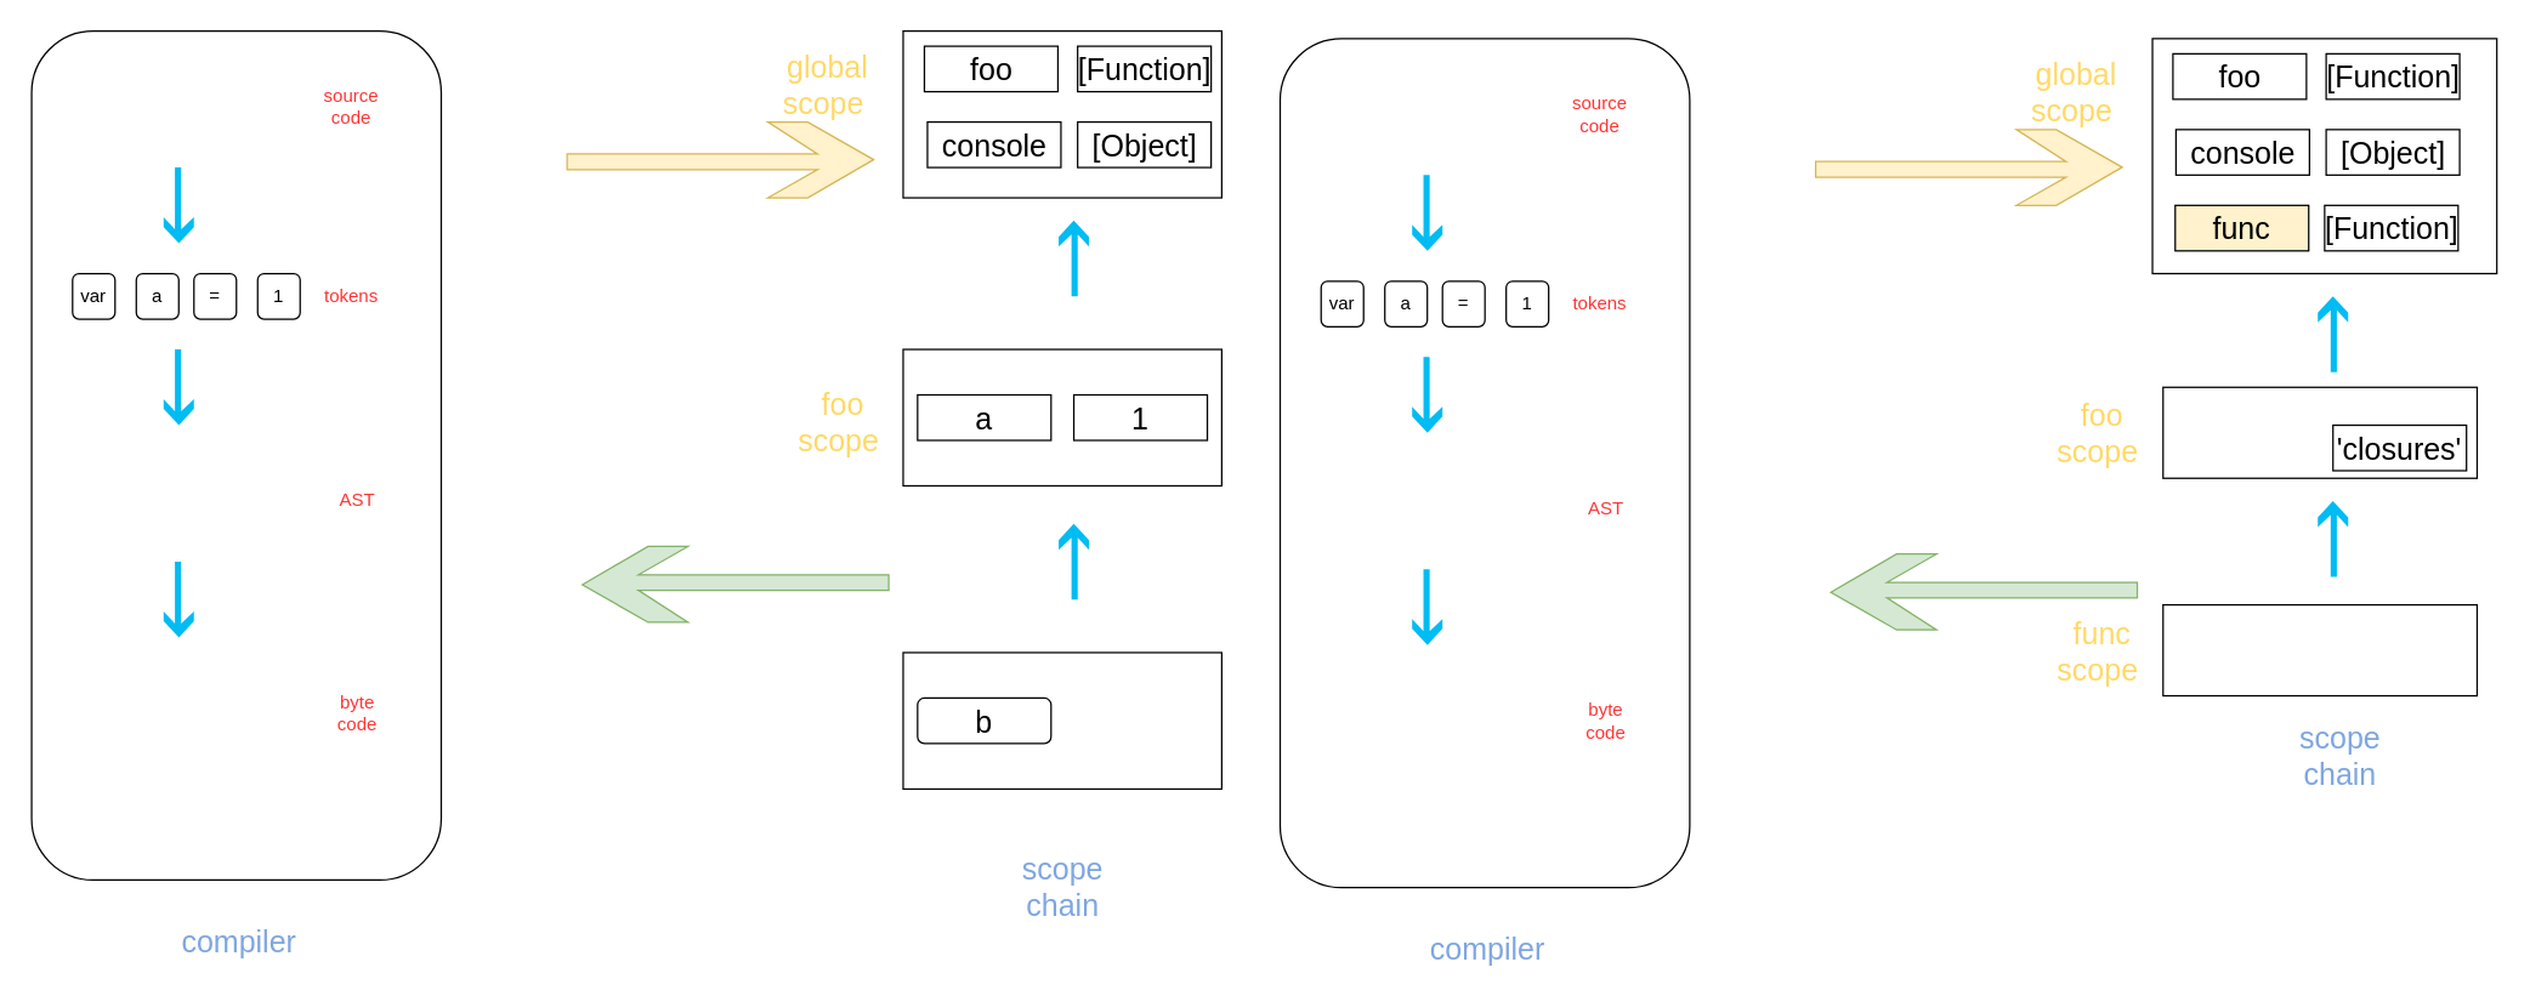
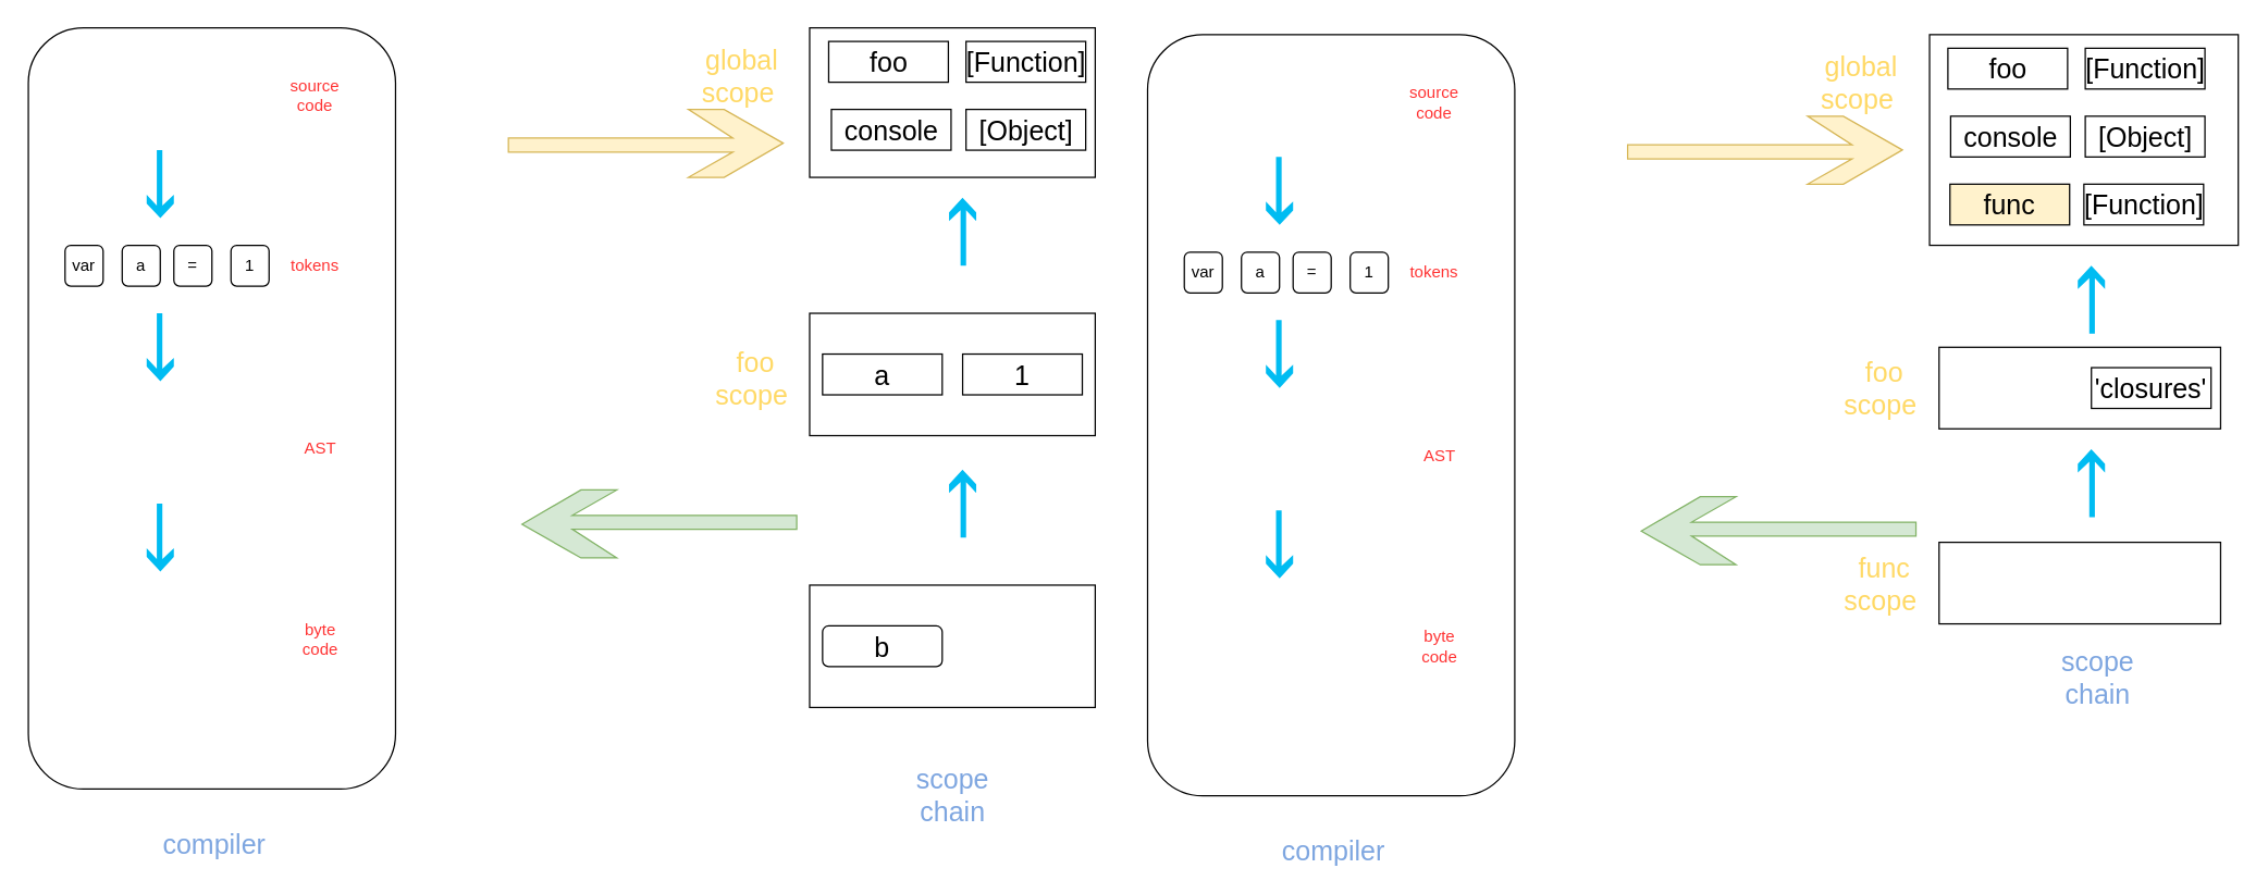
  <mxCell id="0" />
  <mxCell id="1" parent="0" />
  <mxCell id="2" value="" style="rounded=0;whiteSpace=wrap;html=1;labelBackgroundColor=none;fontSize=20;fontColor=#000000;" vertex="1" parent="1"><mxGeometry x="594.5" y="230" width="210" height="90" as="geometry" /></mxCell>
  <mxCell id="3" value="" style="rounded=1;whiteSpace=wrap;html=1;labelBackgroundColor=none;fontColor=#7EA6E0;" vertex="1" parent="1"><mxGeometry x="20" y="20" width="270" height="560" as="geometry" /></mxCell>
  <mxCell id="4" value="" style="shape=image;html=1;verticalAlign=top;verticalLabelPosition=bottom;labelBackgroundColor=#FFD966;imageAspect=0;aspect=fixed;image=https://cdn1.iconfinder.com/data/icons/logos-and-brands-3/512/187_Js_logo_logos-128.png;fontColor=#FFD966;" vertex="1" parent="1"><mxGeometry x="77" y="30" width="80" height="80" as="geometry" /></mxCell>
  <mxCell id="5" value="" style="pointerEvents=1;shadow=0;dashed=0;html=1;strokeColor=none;labelPosition=center;verticalLabelPosition=bottom;verticalAlign=top;align=center;shape=mxgraph.mscae.deprecated.poster_arrow;fillColor=#00BCF2;labelBackgroundColor=#FFD966;fontColor=#FFD966;" vertex="1" parent="1"><mxGeometry x="107" y="110" width="20" height="50" as="geometry" /></mxCell>
  <mxCell id="6" value="" style="pointerEvents=1;shadow=0;dashed=0;html=1;strokeColor=none;labelPosition=center;verticalLabelPosition=bottom;verticalAlign=top;align=center;shape=mxgraph.mscae.deprecated.poster_arrow;fillColor=#00BCF2;labelBackgroundColor=#FFD966;fontColor=#FFD966;" vertex="1" parent="1"><mxGeometry x="107" y="230" width="20" height="50" as="geometry" /></mxCell>
  <mxCell id="7" value="" style="shape=image;html=1;verticalAlign=top;verticalLabelPosition=bottom;labelBackgroundColor=#ffffff;imageAspect=0;aspect=fixed;image=https://cdn0.iconfinder.com/data/icons/typicons-2/24/tree-128.png;fontColor=#FFD966;" vertex="1" parent="1"><mxGeometry x="77" y="290" width="80" height="80" as="geometry" /></mxCell>
  <mxCell id="8" value="" style="shape=image;html=1;verticalAlign=top;verticalLabelPosition=bottom;labelBackgroundColor=#ffffff;imageAspect=0;aspect=fixed;image=https://cdn1.iconfinder.com/data/icons/nuvola2/128x128/mimetypes/binary.png;fontColor=#FFD966;" vertex="1" parent="1"><mxGeometry x="67" y="420" width="100" height="100" as="geometry" /></mxCell>
  <mxCell id="9" value="source code" style="text;html=1;strokeColor=none;fillColor=none;align=center;verticalAlign=middle;whiteSpace=wrap;rounded=0;labelBackgroundColor=none;fontColor=#FF3333;" vertex="1" parent="1"><mxGeometry x="211" y="60" width="40" height="20" as="geometry" /></mxCell>
  <mxCell id="10" value="AST" style="text;html=1;strokeColor=none;fillColor=none;align=center;verticalAlign=middle;whiteSpace=wrap;rounded=0;labelBackgroundColor=none;fontColor=#FF3333;" vertex="1" parent="1"><mxGeometry x="215" y="320" width="40" height="20" as="geometry" /></mxCell>
  <mxCell id="11" value="byte code" style="text;html=1;strokeColor=none;fillColor=none;align=center;verticalAlign=middle;whiteSpace=wrap;rounded=0;labelBackgroundColor=none;fontColor=#FF3333;" vertex="1" parent="1"><mxGeometry x="215" y="460" width="40" height="20" as="geometry" /></mxCell>
  <mxCell id="12" value="var" style="rounded=1;whiteSpace=wrap;html=1;labelBackgroundColor=none;fontColor=#000000;" vertex="1" parent="1"><mxGeometry x="47" y="180" width="28" height="30" as="geometry" /></mxCell>
  <mxCell id="13" value="a" style="rounded=1;whiteSpace=wrap;html=1;labelBackgroundColor=none;fontColor=#000000;" vertex="1" parent="1"><mxGeometry x="89" y="180" width="28" height="30" as="geometry" /></mxCell>
  <mxCell id="14" value="=" style="rounded=1;whiteSpace=wrap;html=1;labelBackgroundColor=none;fontColor=#000000;" vertex="1" parent="1"><mxGeometry x="127" y="180" width="28" height="30" as="geometry" /></mxCell>
  <mxCell id="15" value="1" style="rounded=1;whiteSpace=wrap;html=1;labelBackgroundColor=none;fontColor=#000000;" vertex="1" parent="1"><mxGeometry x="169" y="180" width="28" height="30" as="geometry" /></mxCell>
  <mxCell id="16" value="tokens" style="text;html=1;strokeColor=none;fillColor=none;align=center;verticalAlign=middle;whiteSpace=wrap;rounded=0;labelBackgroundColor=none;fontColor=#FF3333;" vertex="1" parent="1"><mxGeometry x="211" y="185" width="40" height="20" as="geometry" /></mxCell>
  <mxCell id="17" value="compiler" style="text;html=1;strokeColor=none;fillColor=none;align=center;verticalAlign=middle;whiteSpace=wrap;rounded=0;labelBackgroundColor=none;fontColor=#7EA6E0;fontSize=20;" vertex="1" parent="1"><mxGeometry x="137" y="610" width="40" height="20" as="geometry" /></mxCell>
  <mxCell id="18" value="" style="rounded=0;whiteSpace=wrap;html=1;labelBackgroundColor=none;fontSize=20;fontColor=#000000;" vertex="1" parent="1"><mxGeometry x="594.5" y="20" width="210" height="110" as="geometry" /></mxCell>
  <mxCell id="19" value="scope chain" style="text;html=1;strokeColor=none;fillColor=none;align=center;verticalAlign=middle;whiteSpace=wrap;rounded=0;labelBackgroundColor=none;fontSize=20;fontColor=#7EA6E0;" vertex="1" parent="1"><mxGeometry x="679.5" y="574" width="40" height="20" as="geometry" /></mxCell>
  <mxCell id="20" value="" style="pointerEvents=1;shadow=0;dashed=0;html=1;strokeColor=#d6b656;labelPosition=center;verticalLabelPosition=bottom;verticalAlign=top;align=center;shape=mxgraph.mscae.deprecated.poster_arrow;fillColor=#fff2cc;labelBackgroundColor=#FFD966;direction=north;" vertex="1" parent="1"><mxGeometry x="373" y="80" width="202" height="50" as="geometry" /></mxCell>
  <mxCell id="21" value="" style="pointerEvents=1;shadow=0;dashed=0;html=1;strokeColor=#82b366;labelPosition=center;verticalLabelPosition=bottom;verticalAlign=top;align=center;shape=mxgraph.mscae.deprecated.poster_arrow;fillColor=#d5e8d4;labelBackgroundColor=#FFD966;direction=south;" vertex="1" parent="1"><mxGeometry x="383" y="360" width="202" height="50" as="geometry" /></mxCell>
  <mxCell id="22" value="[Function]" style="rounded=0;whiteSpace=wrap;html=1;labelBackgroundColor=none;fontSize=20;fontColor=#000000;" vertex="1" parent="1"><mxGeometry x="709.5" y="30" width="88" height="30" as="geometry" /></mxCell>
  <mxCell id="23" value="foo" style="rounded=0;whiteSpace=wrap;html=1;labelBackgroundColor=none;fontSize=20;fontColor=#000000;" vertex="1" parent="1"><mxGeometry x="608.5" y="30" width="88" height="30" as="geometry" /></mxCell>
  <mxCell id="24" value="console" style="rounded=0;whiteSpace=wrap;html=1;labelBackgroundColor=none;fontSize=20;fontColor=#000000;" vertex="1" parent="1"><mxGeometry x="610.5" y="80" width="88" height="30" as="geometry" /></mxCell>
  <mxCell id="25" value="[Object]" style="rounded=0;whiteSpace=wrap;html=1;labelBackgroundColor=none;fontSize=20;fontColor=#000000;" vertex="1" parent="1"><mxGeometry x="709.5" y="80" width="88" height="30" as="geometry" /></mxCell>
  <mxCell id="26" value="1" style="rounded=0;whiteSpace=wrap;html=1;labelBackgroundColor=none;fontSize=20;fontColor=#000000;" vertex="1" parent="1"><mxGeometry x="707" y="260" width="88" height="30" as="geometry" /></mxCell>
  <mxCell id="27" value="a" style="rounded=0;whiteSpace=wrap;html=1;labelBackgroundColor=none;fontSize=20;fontColor=#000000;" vertex="1" parent="1"><mxGeometry x="604" y="260" width="88" height="30" as="geometry" /></mxCell>
  <mxCell id="28" value="" style="pointerEvents=1;shadow=0;dashed=0;html=1;strokeColor=none;labelPosition=center;verticalLabelPosition=bottom;verticalAlign=top;align=center;shape=mxgraph.mscae.deprecated.poster_arrow;fillColor=#00BCF2;labelBackgroundColor=#FFD966;fontColor=#FFD966;direction=west;" vertex="1" parent="1"><mxGeometry x="697" y="145" width="20" height="50" as="geometry" /></mxCell>
  <mxCell id="29" value="global scope&amp;nbsp;" style="text;html=1;align=center;verticalAlign=middle;whiteSpace=wrap;rounded=0;labelBackgroundColor=none;fontSize=20;fontColor=#FFD966;" vertex="1" parent="1"><mxGeometry x="525" y="45" width="40" height="20" as="geometry" /></mxCell>
  <mxCell id="30" value="foo scope&amp;nbsp;" style="text;html=1;align=center;verticalAlign=middle;whiteSpace=wrap;rounded=0;labelBackgroundColor=none;fontSize=20;fontColor=#FFD966;" vertex="1" parent="1"><mxGeometry x="535" y="267.5" width="40" height="20" as="geometry" /></mxCell>
  <mxCell id="31" value="" style="rounded=0;whiteSpace=wrap;html=1;labelBackgroundColor=none;fontSize=20;fontColor=#000000;" vertex="1" parent="1"><mxGeometry x="594.5" y="430" width="210" height="90" as="geometry" /></mxCell>
  <mxCell id="32" value="b" style="whiteSpace=wrap;html=1;labelBackgroundColor=none;fontSize=20;fontColor=#000000;rounded=1;" vertex="1" parent="1"><mxGeometry x="604" y="460" width="88" height="30" as="geometry" /></mxCell>
  <mxCell id="33" value="" style="pointerEvents=1;shadow=0;dashed=0;html=1;strokeColor=none;labelPosition=center;verticalLabelPosition=bottom;verticalAlign=top;align=center;shape=mxgraph.mscae.deprecated.poster_arrow;fillColor=#00BCF2;labelBackgroundColor=#FFD966;fontColor=#FFD966;direction=west;" vertex="1" parent="1"><mxGeometry x="697" y="345" width="20" height="50" as="geometry" /></mxCell>
  <mxCell id="34" value="" style="pointerEvents=1;shadow=0;dashed=0;html=1;strokeColor=none;labelPosition=center;verticalLabelPosition=bottom;verticalAlign=top;align=center;shape=mxgraph.mscae.deprecated.poster_arrow;fillColor=#00BCF2;labelBackgroundColor=#FFD966;fontColor=#FFD966;" vertex="1" parent="1"><mxGeometry x="107" y="370" width="20" height="50" as="geometry" /></mxCell>
  <mxCell id="35" value="" style="rounded=0;whiteSpace=wrap;html=1;labelBackgroundColor=none;fontSize=20;fontColor=#000000;" vertex="1" parent="1"><mxGeometry x="1425" y="255" width="207" height="60" as="geometry" /></mxCell>
  <mxCell id="36" value="" style="rounded=1;whiteSpace=wrap;html=1;labelBackgroundColor=none;fontColor=#7EA6E0;" vertex="1" parent="1"><mxGeometry x="843" y="25" width="270" height="560" as="geometry" /></mxCell>
  <mxCell id="37" value="" style="shape=image;html=1;verticalAlign=top;verticalLabelPosition=bottom;labelBackgroundColor=#FFD966;imageAspect=0;aspect=fixed;image=https://cdn1.iconfinder.com/data/icons/logos-and-brands-3/512/187_Js_logo_logos-128.png;fontColor=#FFD966;" vertex="1" parent="1"><mxGeometry x="900" y="35" width="80" height="80" as="geometry" /></mxCell>
  <mxCell id="38" value="" style="pointerEvents=1;shadow=0;dashed=0;html=1;strokeColor=none;labelPosition=center;verticalLabelPosition=bottom;verticalAlign=top;align=center;shape=mxgraph.mscae.deprecated.poster_arrow;fillColor=#00BCF2;labelBackgroundColor=#FFD966;fontColor=#FFD966;" vertex="1" parent="1"><mxGeometry x="930" y="115" width="20" height="50" as="geometry" /></mxCell>
  <mxCell id="39" value="" style="pointerEvents=1;shadow=0;dashed=0;html=1;strokeColor=none;labelPosition=center;verticalLabelPosition=bottom;verticalAlign=top;align=center;shape=mxgraph.mscae.deprecated.poster_arrow;fillColor=#00BCF2;labelBackgroundColor=#FFD966;fontColor=#FFD966;" vertex="1" parent="1"><mxGeometry x="930" y="235" width="20" height="50" as="geometry" /></mxCell>
  <mxCell id="40" value="" style="shape=image;html=1;verticalAlign=top;verticalLabelPosition=bottom;labelBackgroundColor=#ffffff;imageAspect=0;aspect=fixed;image=https://cdn0.iconfinder.com/data/icons/typicons-2/24/tree-128.png;fontColor=#FFD966;" vertex="1" parent="1"><mxGeometry x="900" y="295" width="80" height="80" as="geometry" /></mxCell>
  <mxCell id="41" value="" style="shape=image;html=1;verticalAlign=top;verticalLabelPosition=bottom;labelBackgroundColor=#ffffff;imageAspect=0;aspect=fixed;image=https://cdn1.iconfinder.com/data/icons/nuvola2/128x128/mimetypes/binary.png;fontColor=#FFD966;" vertex="1" parent="1"><mxGeometry x="890" y="425" width="100" height="100" as="geometry" /></mxCell>
  <mxCell id="42" value="source code" style="text;html=1;strokeColor=none;fillColor=none;align=center;verticalAlign=middle;whiteSpace=wrap;rounded=0;labelBackgroundColor=none;fontColor=#FF3333;" vertex="1" parent="1"><mxGeometry x="1034" y="65" width="40" height="20" as="geometry" /></mxCell>
  <mxCell id="43" value="AST" style="text;html=1;strokeColor=none;fillColor=none;align=center;verticalAlign=middle;whiteSpace=wrap;rounded=0;labelBackgroundColor=none;fontColor=#FF3333;" vertex="1" parent="1"><mxGeometry x="1038" y="325" width="40" height="20" as="geometry" /></mxCell>
  <mxCell id="44" value="byte code" style="text;html=1;strokeColor=none;fillColor=none;align=center;verticalAlign=middle;whiteSpace=wrap;rounded=0;labelBackgroundColor=none;fontColor=#FF3333;" vertex="1" parent="1"><mxGeometry x="1038" y="465" width="40" height="20" as="geometry" /></mxCell>
  <mxCell id="45" value="var" style="rounded=1;whiteSpace=wrap;html=1;labelBackgroundColor=none;fontColor=#000000;" vertex="1" parent="1"><mxGeometry x="870" y="185" width="28" height="30" as="geometry" /></mxCell>
  <mxCell id="46" value="a" style="rounded=1;whiteSpace=wrap;html=1;labelBackgroundColor=none;fontColor=#000000;" vertex="1" parent="1"><mxGeometry x="912" y="185" width="28" height="30" as="geometry" /></mxCell>
  <mxCell id="47" value="=" style="rounded=1;whiteSpace=wrap;html=1;labelBackgroundColor=none;fontColor=#000000;" vertex="1" parent="1"><mxGeometry x="950" y="185" width="28" height="30" as="geometry" /></mxCell>
  <mxCell id="48" value="1" style="rounded=1;whiteSpace=wrap;html=1;labelBackgroundColor=none;fontColor=#000000;" vertex="1" parent="1"><mxGeometry x="992" y="185" width="28" height="30" as="geometry" /></mxCell>
  <mxCell id="49" value="tokens" style="text;html=1;strokeColor=none;fillColor=none;align=center;verticalAlign=middle;whiteSpace=wrap;rounded=0;labelBackgroundColor=none;fontColor=#FF3333;" vertex="1" parent="1"><mxGeometry x="1034" y="190" width="40" height="20" as="geometry" /></mxCell>
  <mxCell id="50" value="compiler" style="text;html=1;strokeColor=none;fillColor=none;align=center;verticalAlign=middle;whiteSpace=wrap;rounded=0;labelBackgroundColor=none;fontColor=#7EA6E0;fontSize=20;" vertex="1" parent="1"><mxGeometry x="960" y="615" width="40" height="20" as="geometry" /></mxCell>
  <mxCell id="51" value="" style="rounded=0;whiteSpace=wrap;html=1;labelBackgroundColor=none;fontSize=20;fontColor=#000000;" vertex="1" parent="1"><mxGeometry x="1418" y="25" width="227" height="155" as="geometry" /></mxCell>
  <mxCell id="52" value="scope chain" style="text;html=1;strokeColor=none;fillColor=none;align=center;verticalAlign=middle;whiteSpace=wrap;rounded=0;labelBackgroundColor=none;fontSize=20;fontColor=#7EA6E0;" vertex="1" parent="1"><mxGeometry x="1522" y="487.5" width="40" height="20" as="geometry" /></mxCell>
  <mxCell id="53" value="" style="pointerEvents=1;shadow=0;dashed=0;html=1;strokeColor=#d6b656;labelPosition=center;verticalLabelPosition=bottom;verticalAlign=top;align=center;shape=mxgraph.mscae.deprecated.poster_arrow;fillColor=#fff2cc;labelBackgroundColor=#FFD966;direction=north;" vertex="1" parent="1"><mxGeometry x="1196" y="85" width="202" height="50" as="geometry" /></mxCell>
  <mxCell id="54" value="" style="pointerEvents=1;shadow=0;dashed=0;html=1;strokeColor=#82b366;labelPosition=center;verticalLabelPosition=bottom;verticalAlign=top;align=center;shape=mxgraph.mscae.deprecated.poster_arrow;fillColor=#d5e8d4;labelBackgroundColor=#FFD966;direction=south;" vertex="1" parent="1"><mxGeometry x="1206" y="365" width="202" height="50" as="geometry" /></mxCell>
  <mxCell id="55" value="[Function]" style="rounded=0;whiteSpace=wrap;html=1;labelBackgroundColor=none;fontSize=20;fontColor=#000000;" vertex="1" parent="1"><mxGeometry x="1532.5" y="35" width="88" height="30" as="geometry" /></mxCell>
  <mxCell id="56" value="foo" style="rounded=0;whiteSpace=wrap;html=1;labelBackgroundColor=none;fontSize=20;fontColor=#000000;" vertex="1" parent="1"><mxGeometry x="1431.5" y="35" width="88" height="30" as="geometry" /></mxCell>
  <mxCell id="57" value="console" style="rounded=0;whiteSpace=wrap;html=1;labelBackgroundColor=none;fontSize=20;fontColor=#000000;" vertex="1" parent="1"><mxGeometry x="1433.5" y="85" width="88" height="30" as="geometry" /></mxCell>
  <mxCell id="58" value="[Object]" style="rounded=0;whiteSpace=wrap;html=1;labelBackgroundColor=none;fontSize=20;fontColor=#000000;" vertex="1" parent="1"><mxGeometry x="1532.5" y="85" width="88" height="30" as="geometry" /></mxCell>
  <mxCell id="59" value="" style="pointerEvents=1;shadow=0;dashed=0;html=1;strokeColor=none;labelPosition=center;verticalLabelPosition=bottom;verticalAlign=top;align=center;shape=mxgraph.mscae.deprecated.poster_arrow;fillColor=#00BCF2;labelBackgroundColor=#FFD966;fontColor=#FFD966;direction=west;" vertex="1" parent="1"><mxGeometry x="1527" y="195" width="20" height="50" as="geometry" /></mxCell>
  <mxCell id="60" value="global scope&amp;nbsp;" style="text;html=1;align=center;verticalAlign=middle;whiteSpace=wrap;rounded=0;labelBackgroundColor=none;fontSize=20;fontColor=#FFD966;" vertex="1" parent="1"><mxGeometry x="1348" y="50" width="40" height="20" as="geometry" /></mxCell>
  <mxCell id="61" value="foo scope&amp;nbsp;" style="text;html=1;align=center;verticalAlign=middle;whiteSpace=wrap;rounded=0;labelBackgroundColor=none;fontSize=20;fontColor=#FFD966;" vertex="1" parent="1"><mxGeometry x="1365" y="263.5" width="40" height="43" as="geometry" /></mxCell>
  <mxCell id="62" value="" style="pointerEvents=1;shadow=0;dashed=0;html=1;strokeColor=none;labelPosition=center;verticalLabelPosition=bottom;verticalAlign=top;align=center;shape=mxgraph.mscae.deprecated.poster_arrow;fillColor=#00BCF2;labelBackgroundColor=#FFD966;fontColor=#FFD966;" vertex="1" parent="1"><mxGeometry x="930" y="375" width="20" height="50" as="geometry" /></mxCell>
- <mxCell id="63" value="'closures'" style="rounded=0;whiteSpace=wrap;html=1;labelBackgroundColor=none;fontSize=20;fontColor=#000000;" vertex="1" parent="1"><mxGeometry x="1537" y="280" width="88" height="30" as="geometry" /></mxCell>
+ <mxCell id="63" value="'closures'" style="rounded=0;whiteSpace=wrap;html=1;labelBackgroundColor=none;fontSize=20;fontColor=#000000;" vertex="1" parent="1"><mxGeometry x="1537" y="270" width="88" height="30" as="geometry" /></mxCell>
  <mxCell id="64" value="func" style="rounded=0;whiteSpace=wrap;html=1;labelBackgroundColor=none;fontSize=20;fontColor=#000000;fillColor=#fff2cc;" vertex="1" parent="1"><mxGeometry x="1433" y="135" width="88" height="30" as="geometry" /></mxCell>
  <mxCell id="65" value="[Function]" style="rounded=0;whiteSpace=wrap;html=1;labelBackgroundColor=none;fontSize=20;fontColor=#000000;" vertex="1" parent="1"><mxGeometry x="1531.5" y="135" width="88" height="30" as="geometry" /></mxCell>
  <mxCell id="66" value="" style="rounded=0;whiteSpace=wrap;html=1;labelBackgroundColor=none;fontSize=20;fontColor=#000000;" vertex="1" parent="1"><mxGeometry x="1425" y="398.5" width="207" height="60" as="geometry" /></mxCell>
  <mxCell id="67" value="" style="pointerEvents=1;shadow=0;dashed=0;html=1;strokeColor=none;labelPosition=center;verticalLabelPosition=bottom;verticalAlign=top;align=center;shape=mxgraph.mscae.deprecated.poster_arrow;fillColor=#00BCF2;labelBackgroundColor=#FFD966;fontColor=#FFD966;direction=west;" vertex="1" parent="1"><mxGeometry x="1527" y="330" width="20" height="50" as="geometry" /></mxCell>
  <mxCell id="68" value="func scope&amp;nbsp;" style="text;html=1;align=center;verticalAlign=middle;whiteSpace=wrap;rounded=0;labelBackgroundColor=none;fontSize=20;fontColor=#FFD966;" vertex="1" parent="1"><mxGeometry x="1365" y="407" width="40" height="43" as="geometry" /></mxCell>
